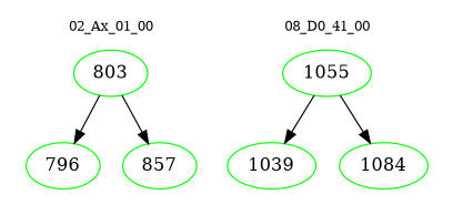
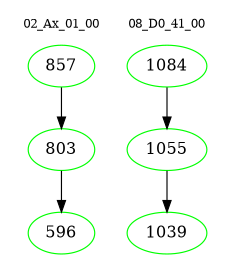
  digraph {
    node [color=green]
    edge [color=black]
    n1 [label=803]
-   n2 [label=796]
+   n2 [label=596]
    n3 [label=857]
    n4 [label=1055]
    n5 [label=1039]
    n6 [label=1084]
    subgraph cluster_1 {
      color=white
      fontsize=10
      label="02_Ax_01_00"
      n1
      n2
      n3
    }
    subgraph cluster_2 {
      color=white
      fontsize=10
      label="08_D0_41_00"
      n4
      n5
      n6
    }
    n1 -> n2
-   n1 -> n3
+   n3 -> n1
    n4 -> n5
-   n4 -> n6
+   n6 -> n4
  }
